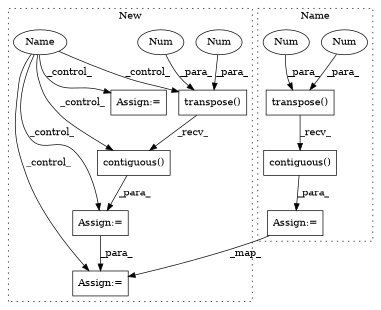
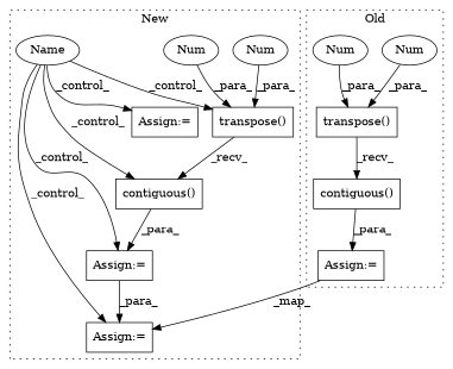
  digraph {
    node [a=75 l=1 shape=box]
    n1 [l="23,1" label="transpose()" s="8629,8656"]
    n2 [a=76 label=Num s=8652 shape=ellipse]
    n3 [a=76 label=Num s=8655 shape=ellipse]
    n4 [l=35 label="contiguous()" s=9204]
    n5 [a=68 l=3 label="Assign:=" s=9181]
    n6 [l=40 label="contiguous()" s=14352]
    n7 [a=68 l=3 label="Assign:=" s=14349]
    n8 [l="22,1" label="transpose()" s="14352,14378"]
    n9 [a=76 label=Num s=14374 shape=ellipse]
    n10 [a=76 label=Num s=14377 shape=ellipse]
    n11 [a=68 l=3 label="Assign:=" s=14419]
    n12 [a=87 l=10 label=Name s=14207 shape=ellipse]
    n13 [a=68 l=19 label="Assign:=" s=14242]
    subgraph cluster_1 {
-     label=Name
+     label=Old
      style=dotted
      n1
      n2
      n3
      n4
      n5
    }
    subgraph cluster_2 {
      label=New
      style=dotted
      n6
      n7
      n8
      n9
      n10
      n11
      n12
      n13
    }
    n1 -> n4 [label=_recv_]
    n2 -> n1 [label=_para_]
    n3 -> n1 [label=_para_]
    n4 -> n5 [label=_para_]
    n5 -> n11 [label=_map_]
    n6 -> n7 [label=_para_]
    n7 -> n11 [label=_para_]
    n8 -> n6 [label=_recv_]
    n9 -> n8 [label=_para_]
    n10 -> n8 [label=_para_]
    n12 -> n6 [label=_control_]
    n12 -> n7 [label=_control_]
    n12 -> n8 [label=_control_]
    n12 -> n11 [label=_control_]
    n12 -> n13 [label=_control_]
  }
